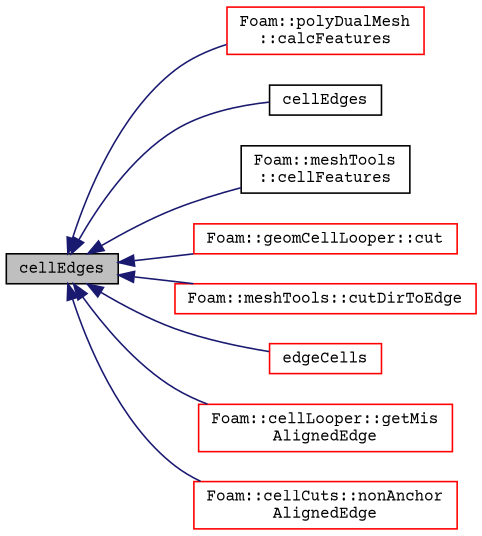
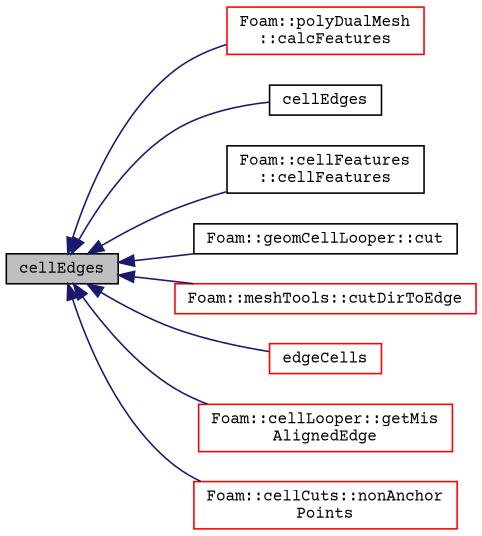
  digraph {
    fontname="Courier Prime"
    rankdir=LR
    node [color=red fontname="Courier Prime" fontsize=10 shape=record]
    edge [color=midnightblue dir=back fontname="Courier Prime" fontsize=10 labelfontname=FreeSans labelfontsize=10 style=solid]
    n1 [color=black fillcolor=grey75 fontcolor=black height=0.2 label=cellEdges style=filled width=0.4]
    n2 [height=0.2 label="Foam::polyDualMesh\l::calcFeatures" width=0.4]
    n3 [color=black height=0.2 label=cellEdges width=0.4]
-   n4 [color=black height=0.2 label="Foam::meshTools\l::cellFeatures" width=0.4]
-   n5 [height=0.2 label="Foam::geomCellLooper::cut" width=0.4]
+   n4 [color=black height=0.2 label="Foam::cellFeatures\l::cellFeatures" width=0.4]
+   n5 [color=black height=0.2 label="Foam::geomCellLooper::cut" width=0.4]
    n6 [height=0.2 label="Foam::meshTools::cutDirToEdge" width=0.4]
    n7 [height=0.2 label=edgeCells width=0.4]
    n8 [height=0.2 label="Foam::cellLooper::getMis\lAlignedEdge" width=0.4]
-   n9 [height=0.2 label="Foam::cellCuts::nonAnchor\lAlignedEdge" width=0.4]
+   n9 [height=0.2 label="Foam::cellCuts::nonAnchor\lPoints" width=0.4]
    n1 -> n2
    n1 -> n3
    n1 -> n4
    n1 -> n5
    n1 -> n6
    n1 -> n7
    n1 -> n8
    n1 -> n9
  }
